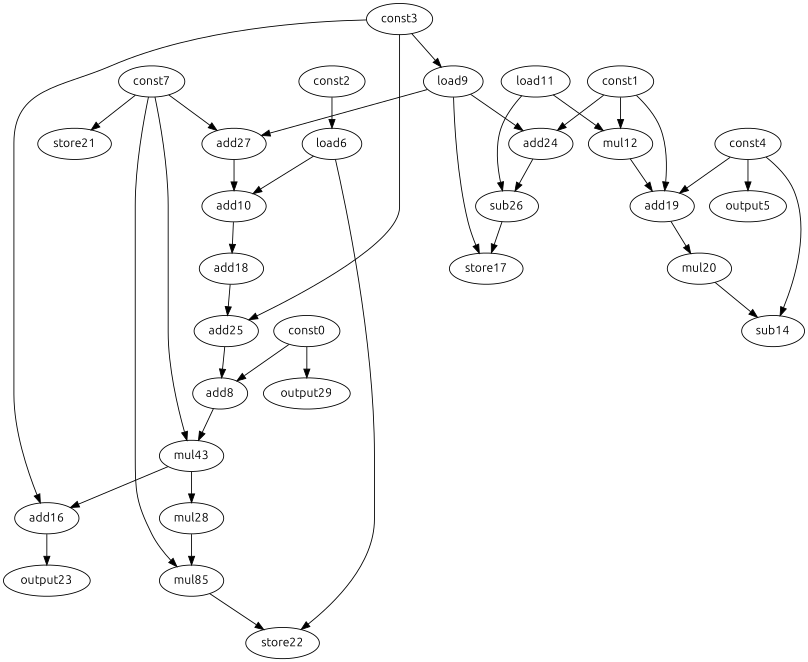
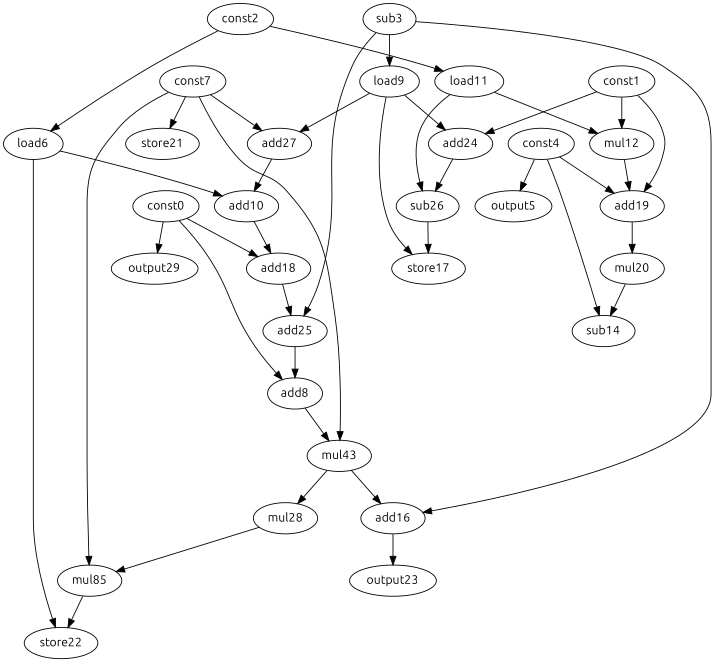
  digraph {
    fontname=Ubuntu
    node [fontname=Ubuntu opcode=add]
    edge [fontname=Ubuntu operand=0]
    const0 [opcode=const]
    add8
    add18
    output29 [opcode=output]
    n5 [label=mul43 opcode=mul]
    add25
    const1 [opcode=const]
    mul12 [opcode=mul]
    add24
    add19
    mul20 [opcode=mul]
    sub14 [opcode=sub]
    sub26 [opcode=sub]
    const2 [opcode=const]
    load6 [opcode=load]
    load11 [opcode=load]
    add10
    store22 [opcode=store]
-   const3 [opcode=const]
+   const3 [opcode=const label=sub3]
    load9 [opcode=load]
    add16
    add27
    store17 [opcode=store]
    output23 [opcode=output]
    mul28 [opcode=mul]
    n26 [label=mul85 opcode=mul]
    const4 [opcode=const]
    output5 [opcode=output]
    const7 [opcode=const]
    store21 [opcode=store]
    const0 -> add8
+   const0 -> add18
    const0 -> output29
    add8 -> n5
    add18 -> add25
    n5 -> add16 [operand=1]
    n5 -> mul28 [operand=1]
    add25 -> add8 [operand=1]
    const1 -> mul12
    const1 -> add24 [operand=1]
    const1 -> add19
    mul12 -> add19
    add24 -> sub26
    add19 -> mul20 [operand=1]
    mul20 -> sub14 [operand=1]
    sub26 -> store17 [operand=1]
    const2 -> load6
+   const2 -> load11
    load6 -> add10 [operand=1]
    load6 -> store22
    load11 -> mul12 [operand=1]
    load11 -> sub26 [operand=1]
    add10 -> add18 [operand=1]
    const3 -> add25 [operand=1]
    const3 -> load9
    const3 -> add16
    load9 -> add24
    load9 -> add27
    load9 -> store17
    add16 -> output23
    add27 -> add10
    mul28 -> n26
    n26 -> store22 [operand=1]
    const4 -> add19 [operand=1]
    const4 -> sub14
    const4 -> output5
    const7 -> n5 [operand=1]
    const7 -> add27 [operand=1]
    const7 -> n26 [operand=1]
    const7 -> store21 [operand=1]
  }
